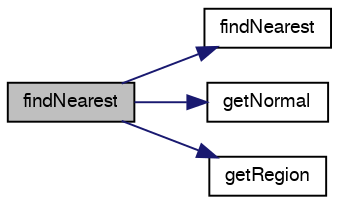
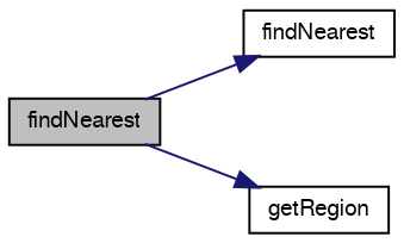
  digraph {
    rankdir=LR
    node [color=black fontname=FreeSans fontsize=10 shape=record]
    edge [color=midnightblue fontname=FreeSans fontsize=10 labelfontname=FreeSans labelfontsize=10 style=solid]
    n1 [fillcolor=grey75 fontcolor=black height=0.2 label=findNearest style=filled width=0.4]
    n2 [height=0.2 label=findNearest width=0.4]
-   n3 [height=0.2 label=getNormal width=0.4]
    n4 [height=0.2 label=getRegion width=0.4]
    n1 -> n2
-   n1 -> n3
    n1 -> n4
  }
